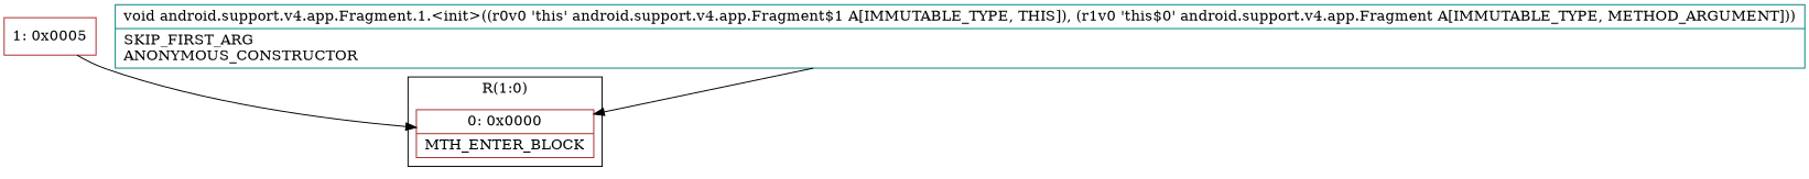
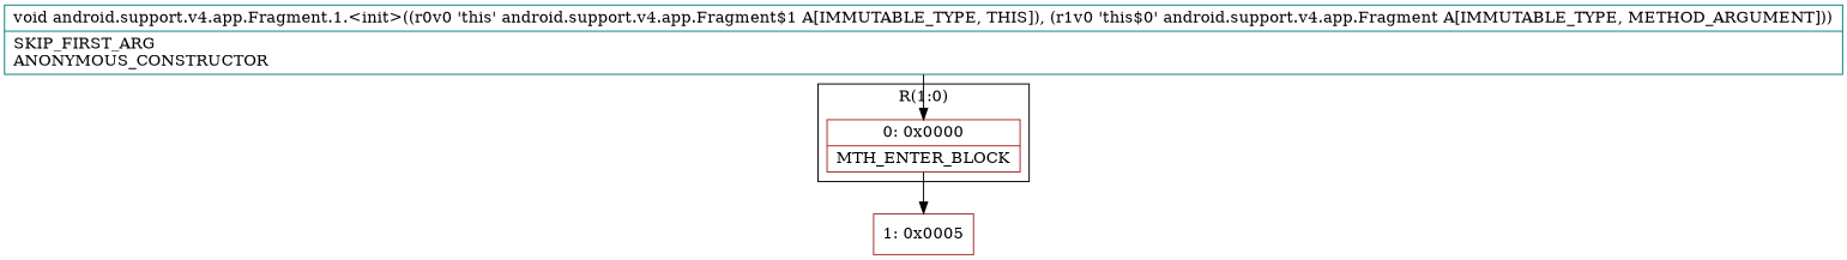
  digraph {
    node [color=brown shape=record]
    edge [arrowhead=normal]
    n1 [label="{0\:\ 0x0000|MTH_ENTER_BLOCK\l}"]
    n2 [label="{1\:\ 0x0005}"]
    n3 [label="{void android.support.v4.app.Fragment.1.\<init\>((r0v0 'this' android.support.v4.app.Fragment$1 A[IMMUTABLE_TYPE, THIS]), (r1v0 'this$0' android.support.v4.app.Fragment A[IMMUTABLE_TYPE, METHOD_ARGUMENT]))  | SKIP_FIRST_ARG\lANONYMOUS_CONSTRUCTOR\l}" color=teal]
    subgraph cluster_1 {
      label="R(1:0)"
      n1
    }
-   n2 -> n1
+   n1 -> n2
    n3 -> n1
  }
